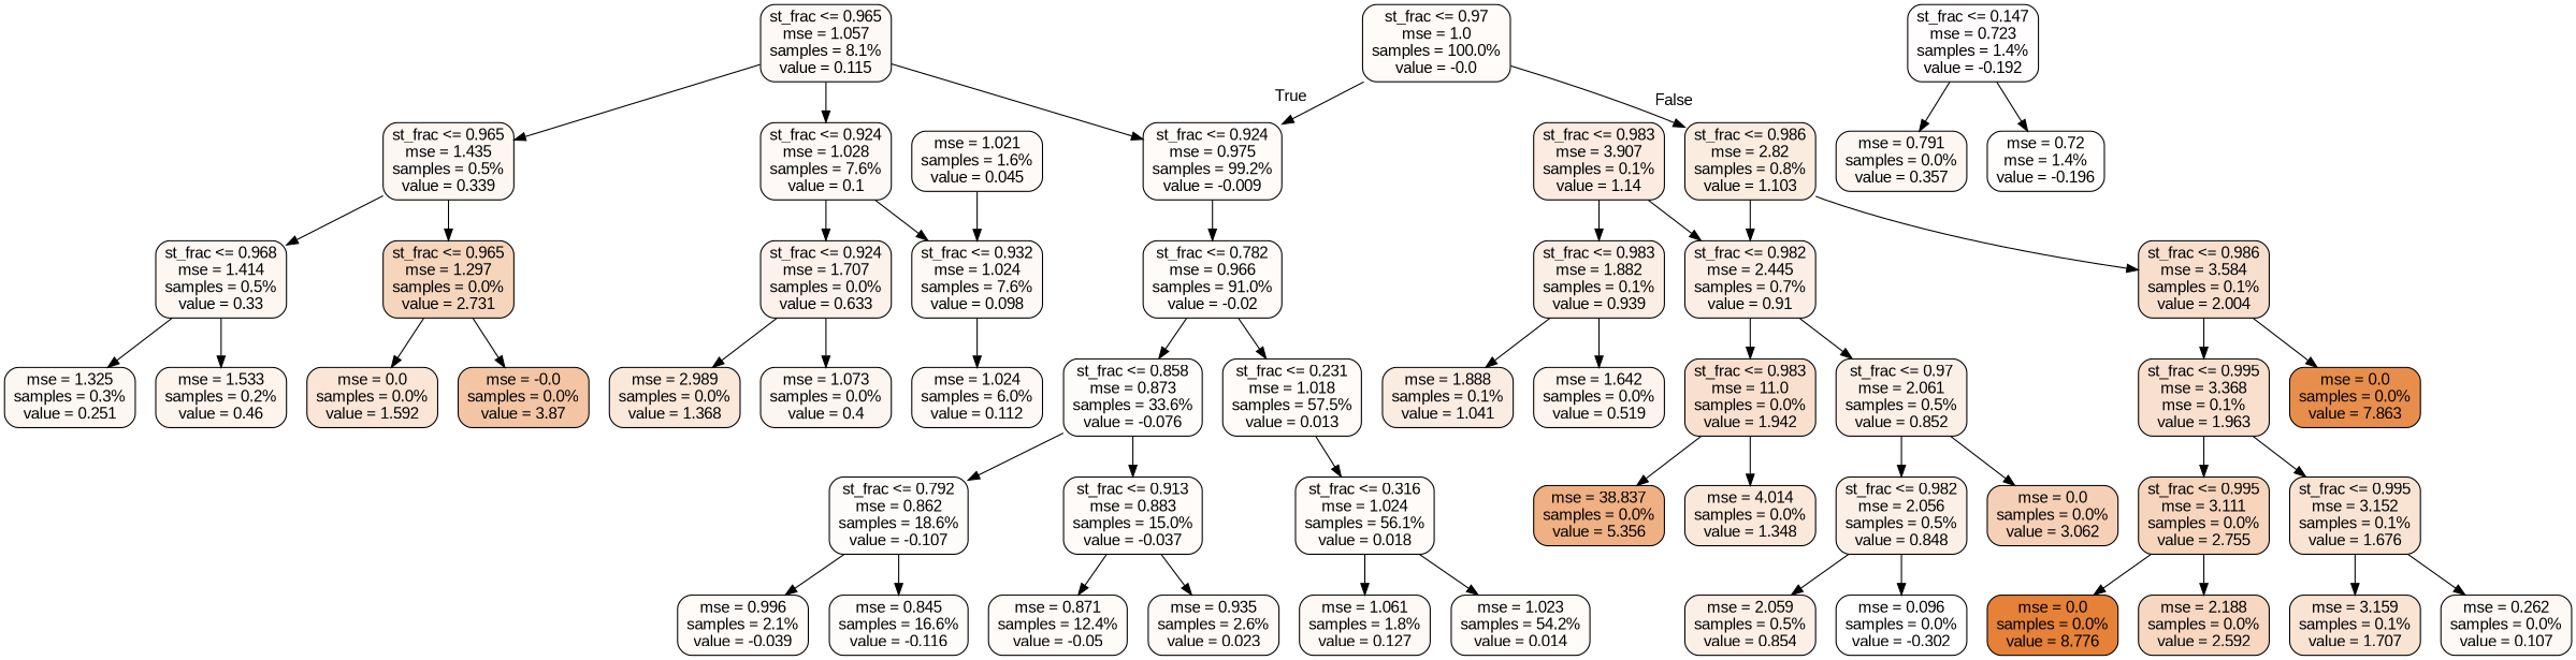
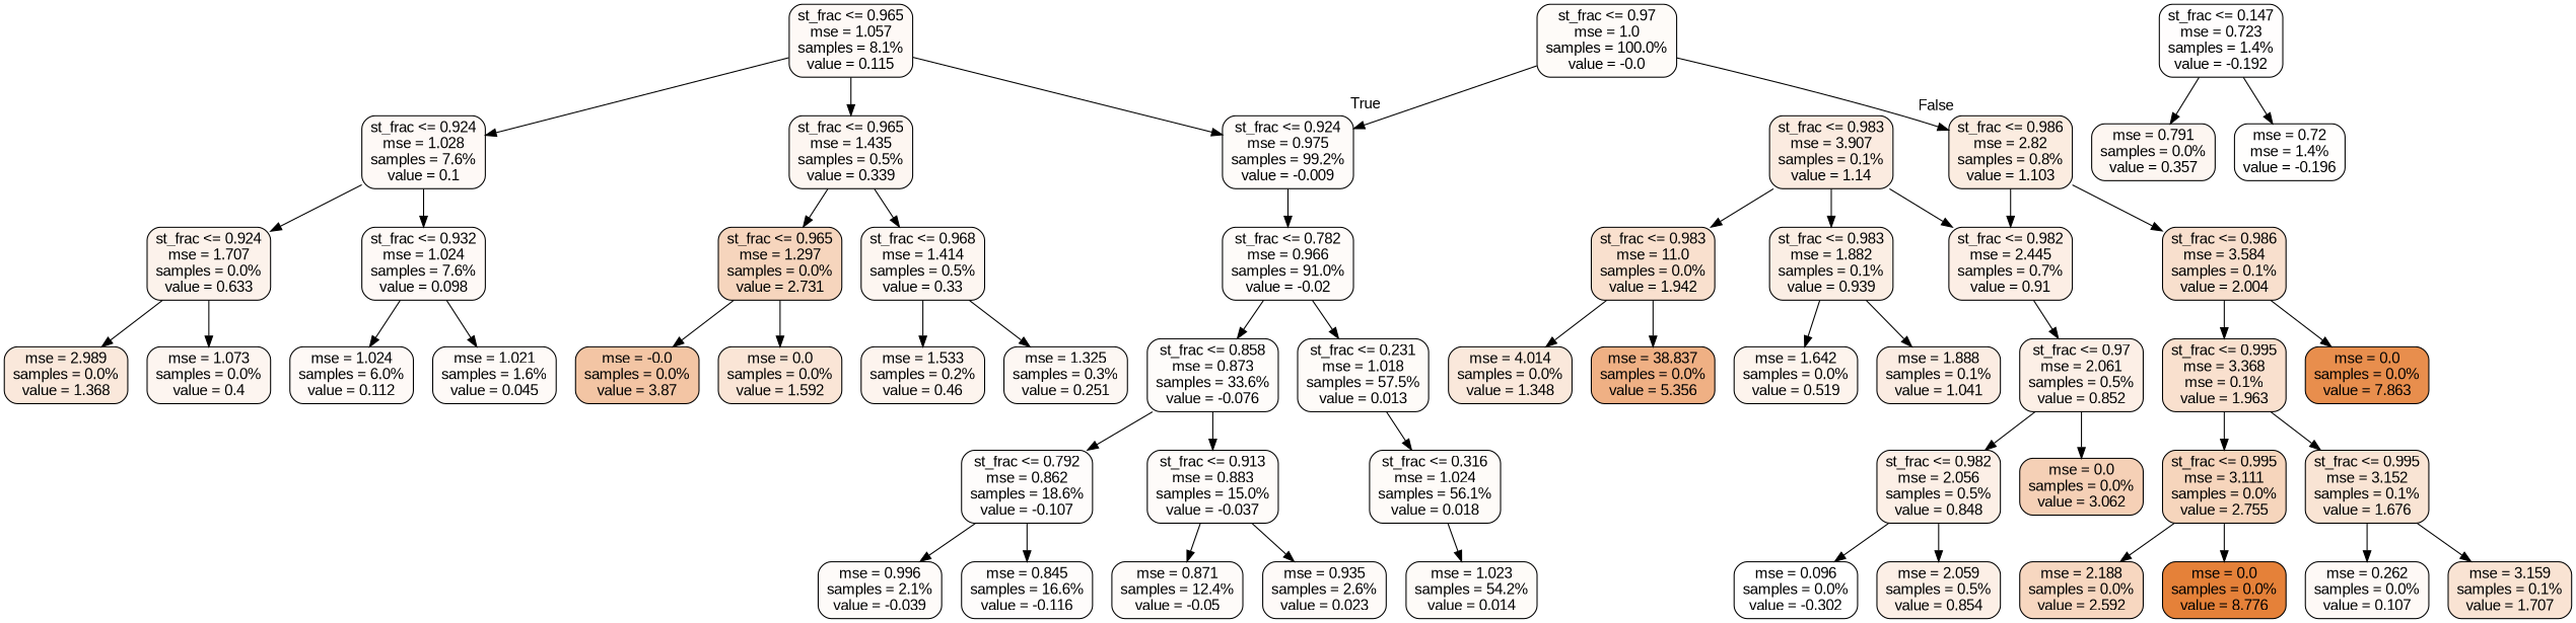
  digraph {
    fontname="Liberation Sans"
    node [color=black fillcolor="#fef9f6" fontname="Liberation Sans" shape=box style="filled, rounded"]
    edge [fontname="Liberation Sans"]
    n1 [fillcolor="#fefbf8" label="st_frac <= 0.97\nmse = 1.0\nsamples = 100.0%\nvalue = -0.0"]
    n2 [fillcolor="#fefbf9" label="st_frac <= 0.924\nmse = 0.975\nsamples = 99.2%\nvalue = -0.009"]
    n3 [fillcolor="#fbece0" label="st_frac <= 0.986\nmse = 2.82\nsamples = 0.8%\nvalue = 1.103"]
    n4 [fillcolor="#fefbf9" label="st_frac <= 0.782\nmse = 0.966\nsamples = 91.0%\nvalue = -0.02"]
    n5 [fillcolor="#fceee5" label="st_frac <= 0.982\nmse = 2.445\nsamples = 0.7%\nvalue = 0.91"]
    n6 [fillcolor="#f8dfcd" label="st_frac <= 0.986\nmse = 3.584\nsamples = 0.1%\nvalue = 2.004"]
    n7 [fillcolor="#fefbf8" label="st_frac <= 0.231\nmse = 1.018\nsamples = 57.5%\nvalue = 0.013"]
    n8 [fillcolor="#fefcfa" label="st_frac <= 0.858\nmse = 0.873\nsamples = 33.6%\nvalue = -0.076"]
    n9 [label="st_frac <= 0.965\nmse = 1.057\nsamples = 8.1%\nvalue = 0.115"]
    n10 [label="st_frac <= 0.924\nmse = 1.028\nsamples = 7.6%\nvalue = 0.1"]
    n11 [fillcolor="#fdf6f1" label="st_frac <= 0.965\nmse = 1.435\nsamples = 0.5%\nvalue = 0.339"]
    n12 [fillcolor="#fefbf8" label="st_frac <= 0.316\nmse = 1.024\nsamples = 56.1%\nvalue = 0.018"]
    n13 [fillcolor="#fefcfb" label="st_frac <= 0.792\nmse = 0.862\nsamples = 18.6%\nvalue = -0.107"]
    n14 [fillcolor="#fefbf9" label="st_frac <= 0.913\nmse = 0.883\nsamples = 15.0%\nvalue = -0.037"]
    n15 [fillcolor="#fffdfd" label="st_frac <= 0.147\nmse = 0.723\nsamples = 1.4%\nvalue = -0.192"]
    n16 [fillcolor="#fdf6f1" label="mse = 0.791\nsamples = 0.0%\nvalue = 0.357"]
    n17 [fillcolor="#fffefd" label="mse = 0.72\nmse = 1.4%\nvalue = -0.196"]
-   n18 [label="mse = 1.061\nsamples = 1.8%\nvalue = 0.127"]
    n19 [fillcolor="#fefbf8" label="mse = 1.023\nsamples = 54.2%\nvalue = 0.014"]
    n20 [fillcolor="#fefbf9" label="mse = 0.996\nsamples = 2.1%\nvalue = -0.039"]
    n21 [fillcolor="#fefcfb" label="mse = 0.845\nsamples = 16.6%\nvalue = -0.116"]
    n22 [fillcolor="#fefbf9" label="mse = 0.871\nsamples = 12.4%\nvalue = -0.05"]
    n23 [fillcolor="#fefaf8" label="mse = 0.935\nsamples = 2.6%\nvalue = 0.023"]
    n24 [fillcolor="#fcf2eb" label="st_frac <= 0.924\nmse = 1.707\nsamples = 0.0%\nvalue = 0.633"]
    n25 [label="st_frac <= 0.932\nmse = 1.024\nsamples = 7.6%\nvalue = 0.098"]
    n26 [fillcolor="#f6d5bd" label="st_frac <= 0.965\nmse = 1.297\nsamples = 0.0%\nvalue = 2.731"]
    n27 [fillcolor="#fdf6f1" label="st_frac <= 0.968\nmse = 1.414\nsamples = 0.5%\nvalue = 0.33"]
    n28 [fillcolor="#fdf5f0" label="mse = 1.073\nsamples = 0.0%\nvalue = 0.4"]
    n29 [fillcolor="#fae8db" label="mse = 2.989\nsamples = 0.0%\nvalue = 1.368"]
    n30 [fillcolor="#fefaf7" label="mse = 1.021\nsamples = 1.6%\nvalue = 0.045"]
    n31 [label="mse = 1.024\nsamples = 6.0%\nvalue = 0.112"]
    n32 [fillcolor="#fae5d6" label="mse = 0.0\nsamples = 0.0%\nvalue = 1.592"]
    n33 [fillcolor="#f3c5a4" label="mse = -0.0\nsamples = 0.0%\nvalue = 3.87"]
    n34 [fillcolor="#fdf7f3" label="mse = 1.325\nsamples = 0.3%\nvalue = 0.251"]
    n35 [fillcolor="#fdf4ee" label="mse = 1.533\nsamples = 0.2%\nvalue = 0.46"]
    n36 [fillcolor="#fcefe6" label="st_frac <= 0.97\nmse = 2.061\nsamples = 0.5%\nvalue = 0.852"]
    n37 [fillcolor="#e88e4d" label="mse = 0.0\nsamples = 0.0%\nvalue = 7.863"]
    n38 [fillcolor="#f9e0ce" label="st_frac <= 0.995\nmse = 3.368\nmse = 0.1%\nvalue = 1.963"]
    n39 [fillcolor="#f5d0b6" label="mse = 0.0\nsamples = 0.0%\nvalue = 3.062"]
    n40 [fillcolor="#fcefe6" label="st_frac <= 0.982\nmse = 2.056\nsamples = 0.5%\nvalue = 0.848"]
    n41 [fillcolor="#fbebe0" label="st_frac <= 0.983\nmse = 3.907\nsamples = 0.1%\nvalue = 1.14"]
    n42 [fillcolor="#f9e0ce" label="st_frac <= 0.983\nmse = 11.0\nsamples = 0.0%\nvalue = 1.942"]
    n43 [fillcolor="#fbeee4" label="st_frac <= 0.983\nmse = 1.882\nsamples = 0.1%\nvalue = 0.939"]
    n44 [fillcolor="#fcefe6" label="mse = 2.059\nsamples = 0.5%\nvalue = 0.854"]
    n45 [fillcolor="#ffffff" label="mse = 0.096\nsamples = 0.0%\nvalue = -0.302"]
    n46 [fillcolor="#fae8db" label="mse = 4.014\nsamples = 0.0%\nvalue = 1.348"]
    n47 [fillcolor="#efb084" label="mse = 38.837\nsamples = 0.0%\nvalue = 5.356"]
    n48 [fillcolor="#fdf4ed" label="mse = 1.642\nsamples = 0.0%\nvalue = 0.519"]
    n49 [fillcolor="#fbece2" label="mse = 1.888\nsamples = 0.1%\nvalue = 1.041"]
    n50 [fillcolor="#f9e4d4" label="st_frac <= 0.995\nmse = 3.152\nsamples = 0.1%\nvalue = 1.676"]
    n51 [fillcolor="#f6d5bc" label="st_frac <= 0.995\nmse = 3.111\nsamples = 0.0%\nvalue = 2.755"]
    n52 [fillcolor="#f9e3d3" label="mse = 3.159\nsamples = 0.1%\nvalue = 1.707"]
    n53 [label="mse = 0.262\nsamples = 0.0%\nvalue = 0.107"]
    n54 [fillcolor="#e58139" label="mse = 0.0\nsamples = 0.0%\nvalue = 8.776"]
    n55 [fillcolor="#f7d7c0" label="mse = 2.188\nsamples = 0.0%\nvalue = 2.592"]
    n1 -> n2 [headlabel=True labelangle=45 labeldistance=2.5]
    n1 -> n3 [headlabel=False labelangle=-45 labeldistance=2.5]
    n2 -> n4
    n3 -> n5
    n3 -> n6
    n4 -> n7
    n4 -> n8
    n5 -> n36
    n6 -> n37
    n6 -> n38
    n7 -> n12
    n8 -> n13
    n8 -> n14
    n9 -> n2
    n9 -> n10
    n9 -> n11
    n10 -> n24
    n10 -> n25
    n11 -> n26
    n11 -> n27
-   n12 -> n18
    n12 -> n19
    n13 -> n20
    n13 -> n21
    n14 -> n22
    n14 -> n23
    n15 -> n16
    n15 -> n17
    n24 -> n28
    n24 -> n29
-   n30 -> n25
+   n25 -> n30
    n25 -> n31
    n26 -> n32
    n26 -> n33
    n27 -> n34
    n27 -> n35
    n36 -> n39
    n36 -> n40
    n38 -> n50
    n38 -> n51
    n40 -> n44
    n40 -> n45
    n41 -> n5
-   n5 -> n42
+   n41 -> n42
    n41 -> n43
    n42 -> n46
    n42 -> n47
    n43 -> n48
    n43 -> n49
    n50 -> n52
    n50 -> n53
    n51 -> n54
    n51 -> n55
  }
